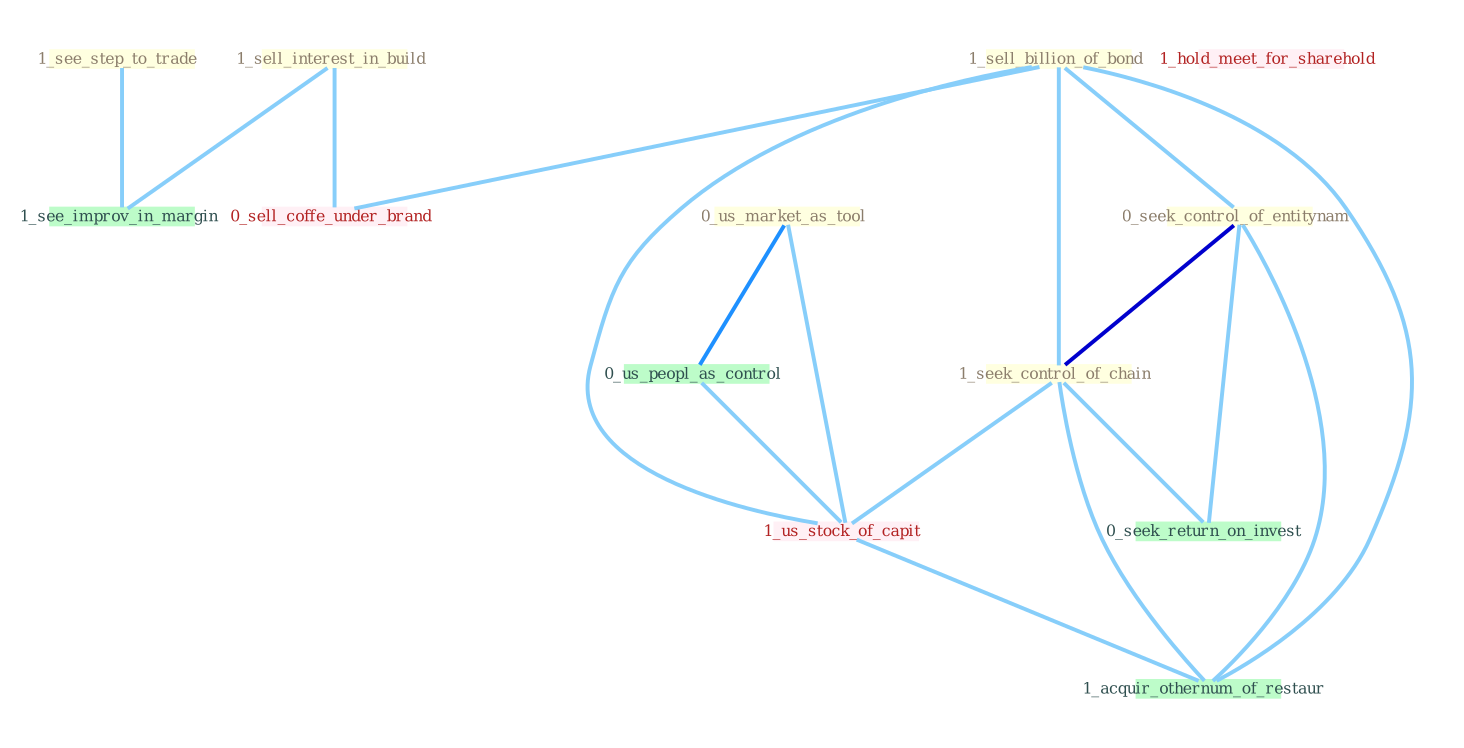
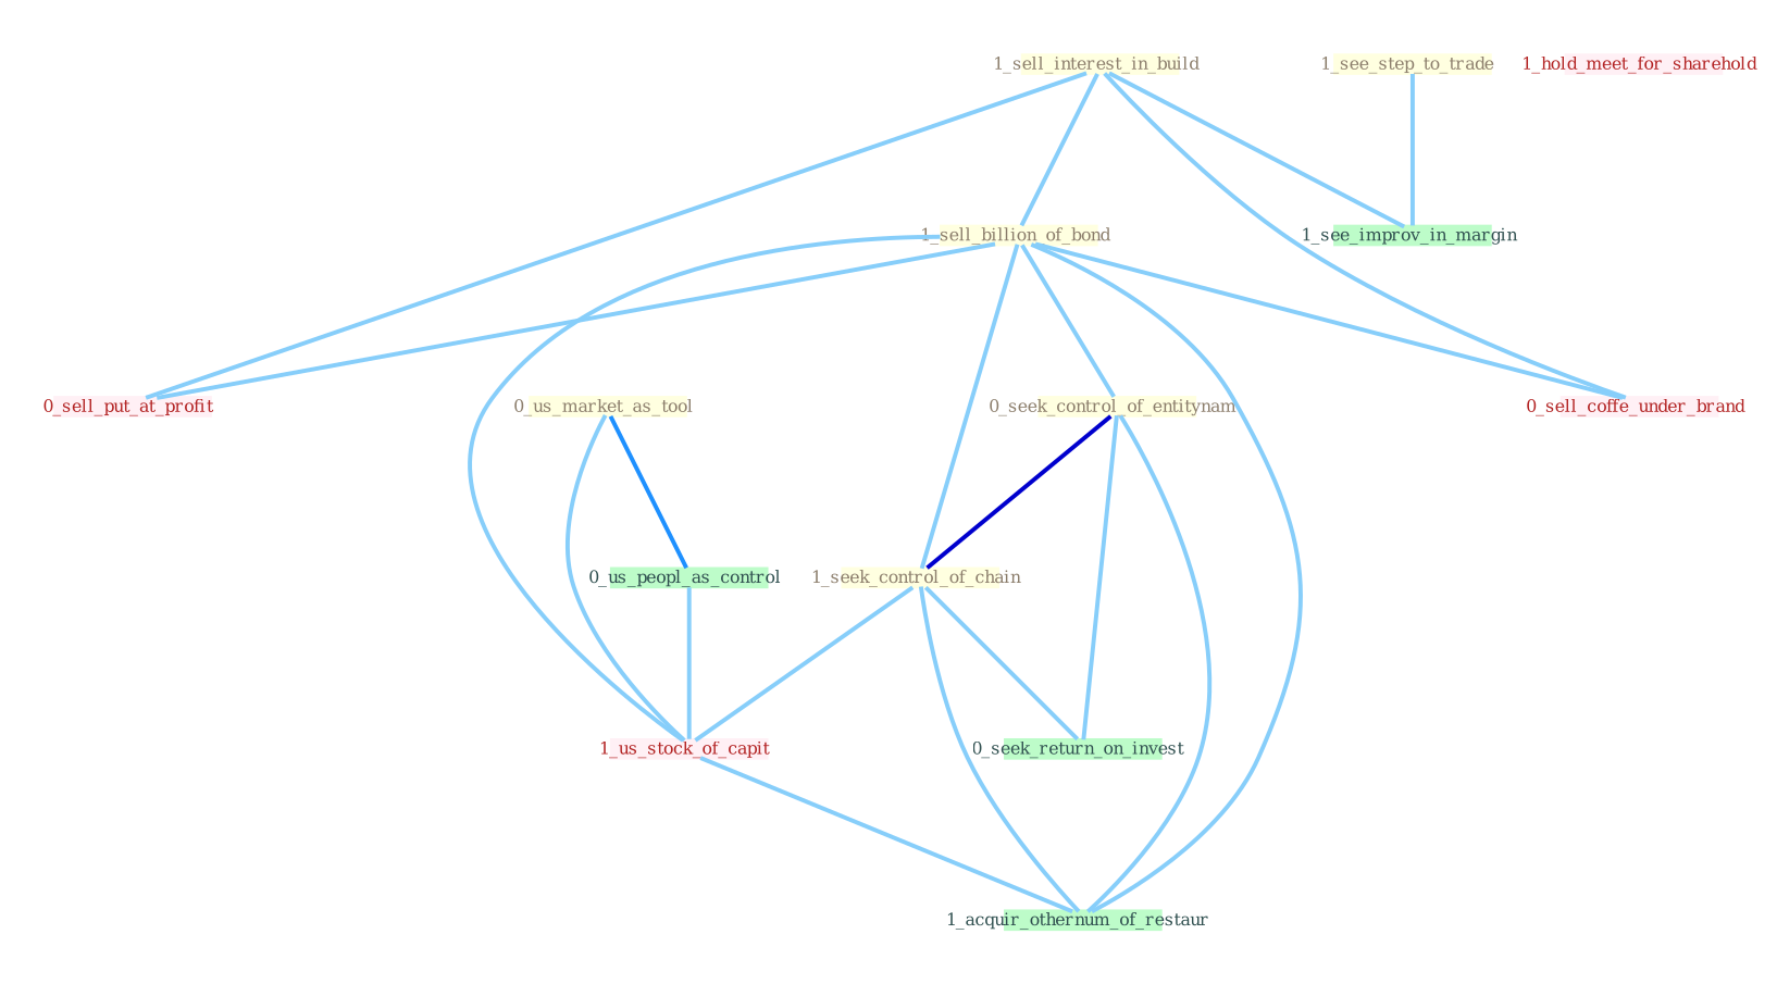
  graph {
    node [color="#ffffe0" fixedsize=true fontcolor="#8b7d6b" fontsize=4 shape=polygon style=filled]
    edge [color="#87cefa" w=1]
    "1_sell_interest_in_build " [height=.06 width=.5]
    "1_sell_billion_of_bond " [height=.06 width=.5]
    "0_seek_control_of_entitynam " [height=.06 width=.5]
    "0_us_market_as_tool " [height=.06 width=.5]
    "1_see_step_to_trade " [height=.06 width=.5]
    "1_seek_control_of_chain " [height=.06 width=.5]
+   "0_sell_put_at_profit " [color="#fff0f5" fontcolor="#b22222" height=.06 width=.5]
    "1_us_stock_of_capit " [color="#fff0f5" fontcolor="#b22222" height=.06 width=.5]
    "0_sell_coffe_under_brand " [color="#fff0f5" fontcolor="#b22222" height=.06 width=.5]
    "1_hold_meet_for_sharehold " [color="#fff0f5" fontcolor="#b22222" height=.06 width=.5]
    "1_see_improv_in_margin " [color="#BDFCC9" fontcolor="#2f4f4f" height=.06 width=.5]
    "1_acquir_othernum_of_restaur " [color="#BDFCC9" fontcolor="#2f4f4f" height=.06 width=.5]
    "0_seek_return_on_invest " [color="#BDFCC9" fontcolor="#2f4f4f" height=.06 width=.5]
    "0_us_peopl_as_control " [color="#BDFCC9" fontcolor="#2f4f4f" height=.06 width=.5]
    subgraph sub_1 {
      "1_sell_interest_in_build "
      "1_sell_billion_of_bond "
      "0_seek_control_of_entitynam "
      "0_us_market_as_tool "
      "1_see_step_to_trade "
      "1_seek_control_of_chain "
    }
    subgraph sub_2 {
+     "0_sell_put_at_profit "
      "1_us_stock_of_capit "
      "0_sell_coffe_under_brand "
      "1_hold_meet_for_sharehold "
    }
+   "1_sell_interest_in_build " -- "1_sell_billion_of_bond "
+   "1_sell_interest_in_build " -- "0_sell_put_at_profit "
    "1_sell_interest_in_build " -- "0_sell_coffe_under_brand "
    "1_sell_interest_in_build " -- "1_see_improv_in_margin "
    "1_sell_billion_of_bond " -- "0_seek_control_of_entitynam "
    "1_sell_billion_of_bond " -- "1_seek_control_of_chain "
+   "1_sell_billion_of_bond " -- "0_sell_put_at_profit "
    "1_sell_billion_of_bond " -- "1_us_stock_of_capit "
    "1_sell_billion_of_bond " -- "0_sell_coffe_under_brand "
    "1_sell_billion_of_bond " -- "1_acquir_othernum_of_restaur "
    "0_seek_control_of_entitynam " -- "1_seek_control_of_chain " [color="#0000cd" w=3]
    "0_seek_control_of_entitynam " -- "1_acquir_othernum_of_restaur "
    "0_seek_control_of_entitynam " -- "0_seek_return_on_invest "
    "0_us_market_as_tool " -- "1_us_stock_of_capit "
    "0_us_market_as_tool " -- "0_us_peopl_as_control " [color="#1e90ff" w=2]
    "1_see_step_to_trade " -- "1_see_improv_in_margin "
    "1_seek_control_of_chain " -- "1_us_stock_of_capit "
    "1_seek_control_of_chain " -- "1_acquir_othernum_of_restaur "
    "1_seek_control_of_chain " -- "0_seek_return_on_invest "
    "1_us_stock_of_capit " -- "1_acquir_othernum_of_restaur "
    "0_us_peopl_as_control " -- "1_us_stock_of_capit "
  }
